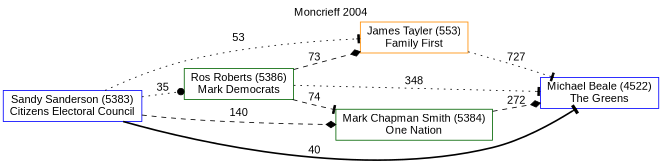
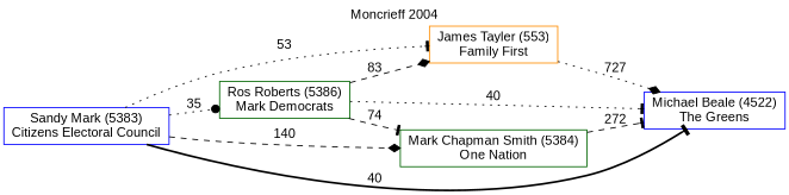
  digraph {
    fontname="Liberation Sans"
    label="Moncrieff 2004"
    labelloc=t
    mclimit=10
    rankdir=LR
    node [color=blue fontname="Liberation Sans" shape=box]
    edge [arrowhead=diamond fontname="Liberation Sans" style=dotted]
    n1 [color=darkorange label="James Tayler (553)\nFamily First"]
    n2 [label="Michael Beale (4522)\nThe Greens"]
    n3 [color=darkgreen label="Mark Chapman Smith (5384)\nOne Nation"]
    n4 [color=darkgreen label="Ros Roberts (5386)\nMark Democrats"]
-   n5 [label="Sandy Sanderson (5383)\nCitizens Electoral Council"]
-   n1 -> n2 [arrowhead=tee label=727]
-   n3 -> n2 [label=272 style=dashed]
-   n4 -> n1 [label=73 style=dashed]
-   n4 -> n2 [arrowhead=tee label=348]
+   n5 [label="Sandy Mark (5383)\nCitizens Electoral Council"]
+   n1 -> n2 [label=727]
+   n3 -> n2 [arrowhead=tee label=272 style=dashed]
+   n4 -> n1 [label=83 style=dashed]
+   n4 -> n2 [arrowhead=tee label=40]
    n4 -> n3 [arrowhead=tee label=74 style=dashed]
    n5 -> n1 [arrowhead=tee label=53]
    n5 -> n2 [arrowhead=tee label=40 style=bold]
    n5 -> n3 [label=140 style=dashed]
    n5 -> n4 [arrowhead=dot label=35]
  }
